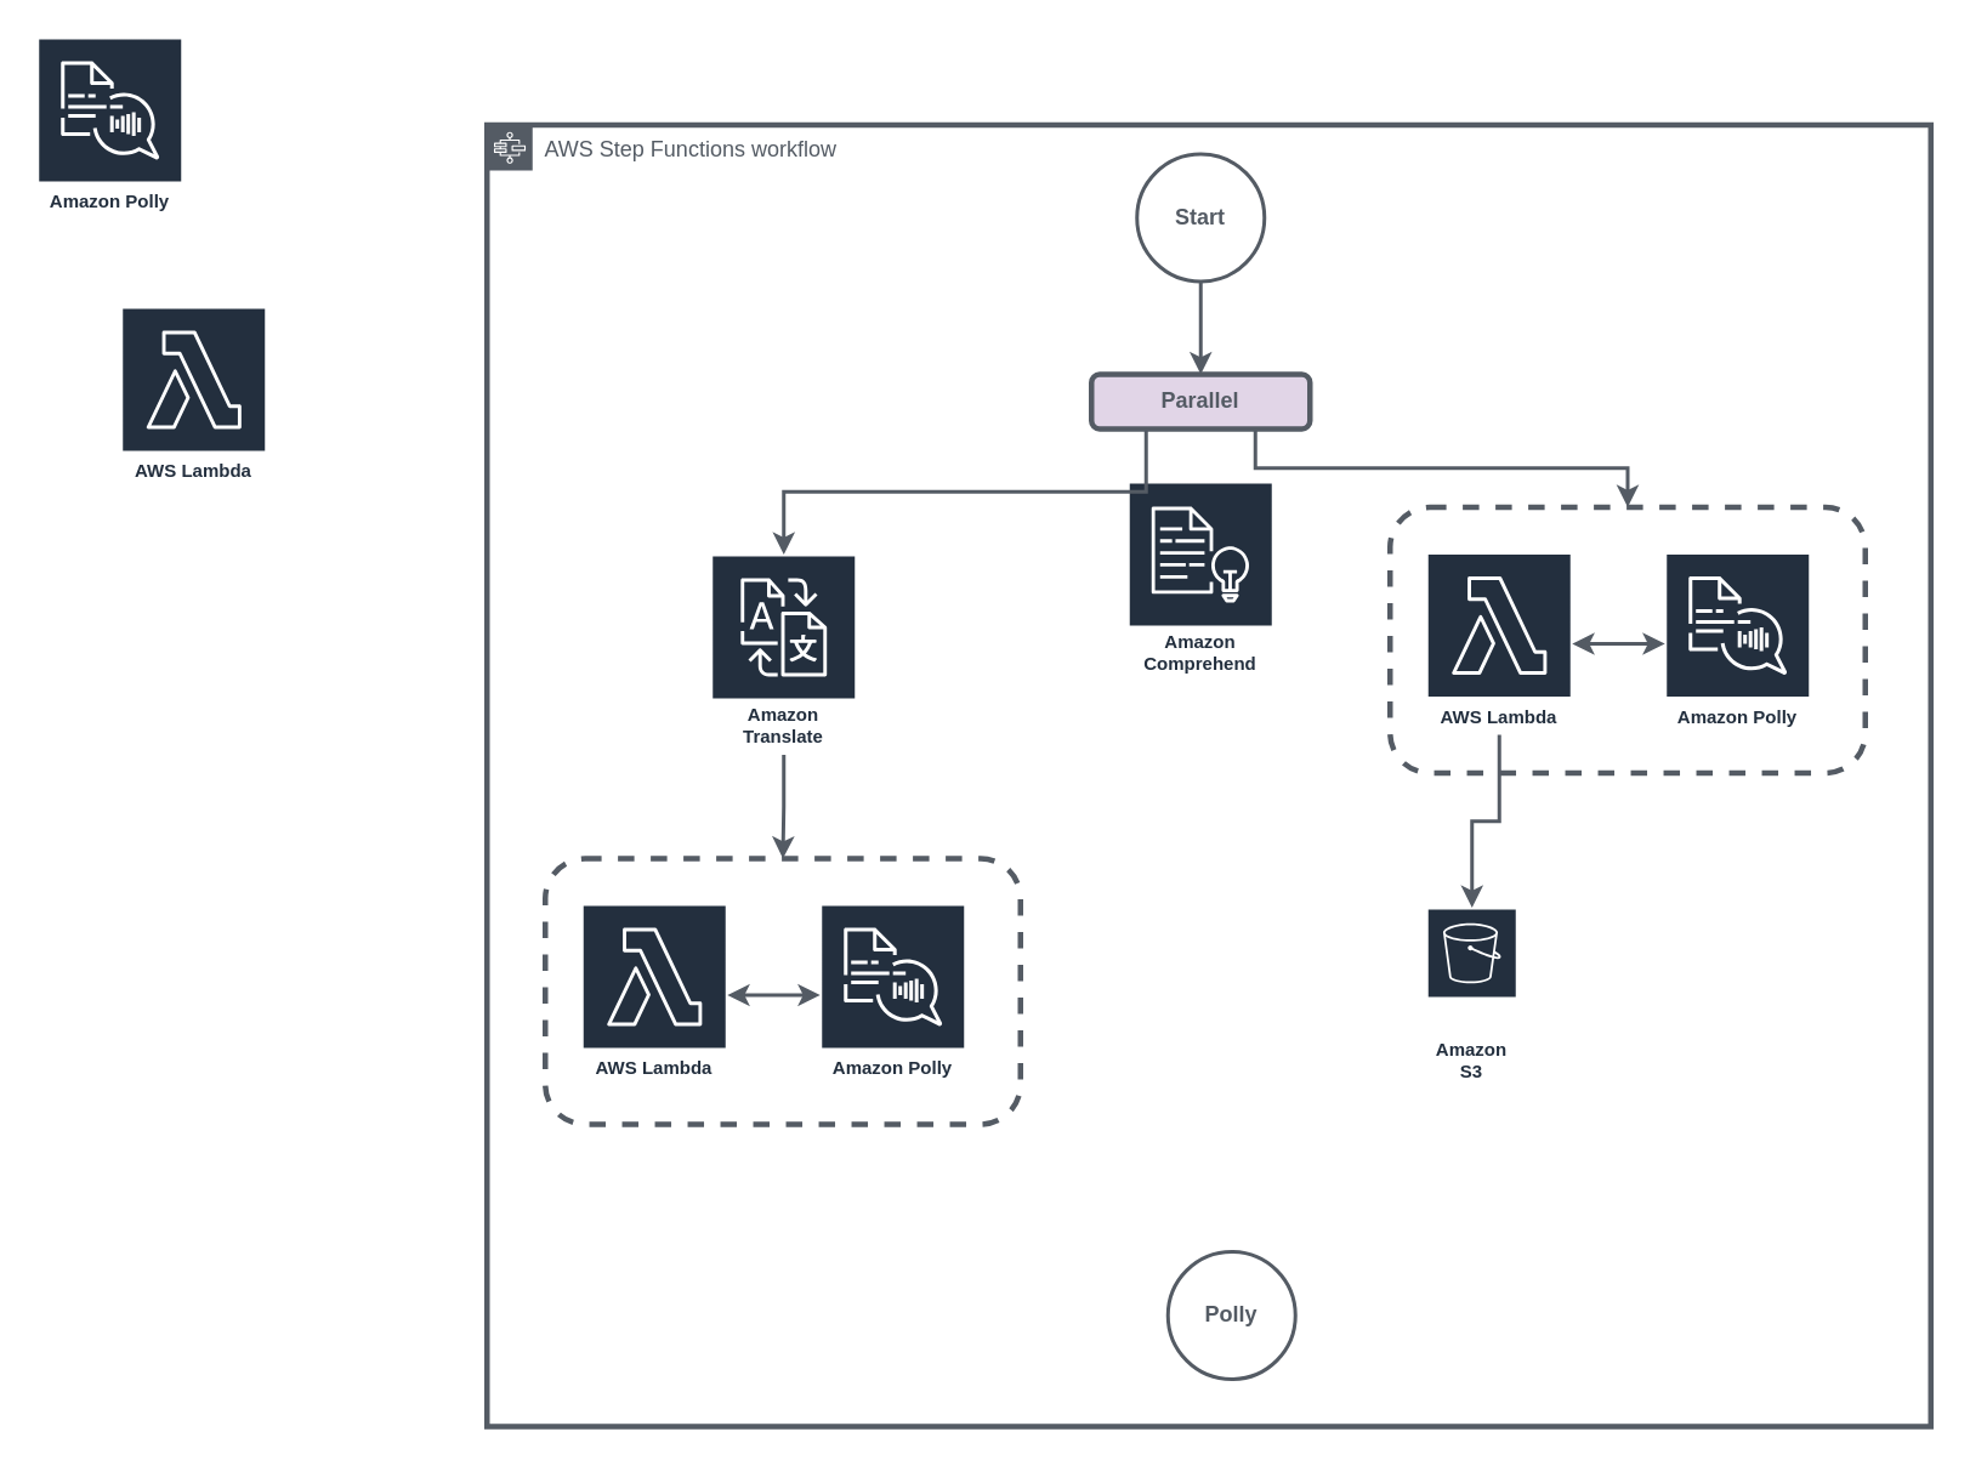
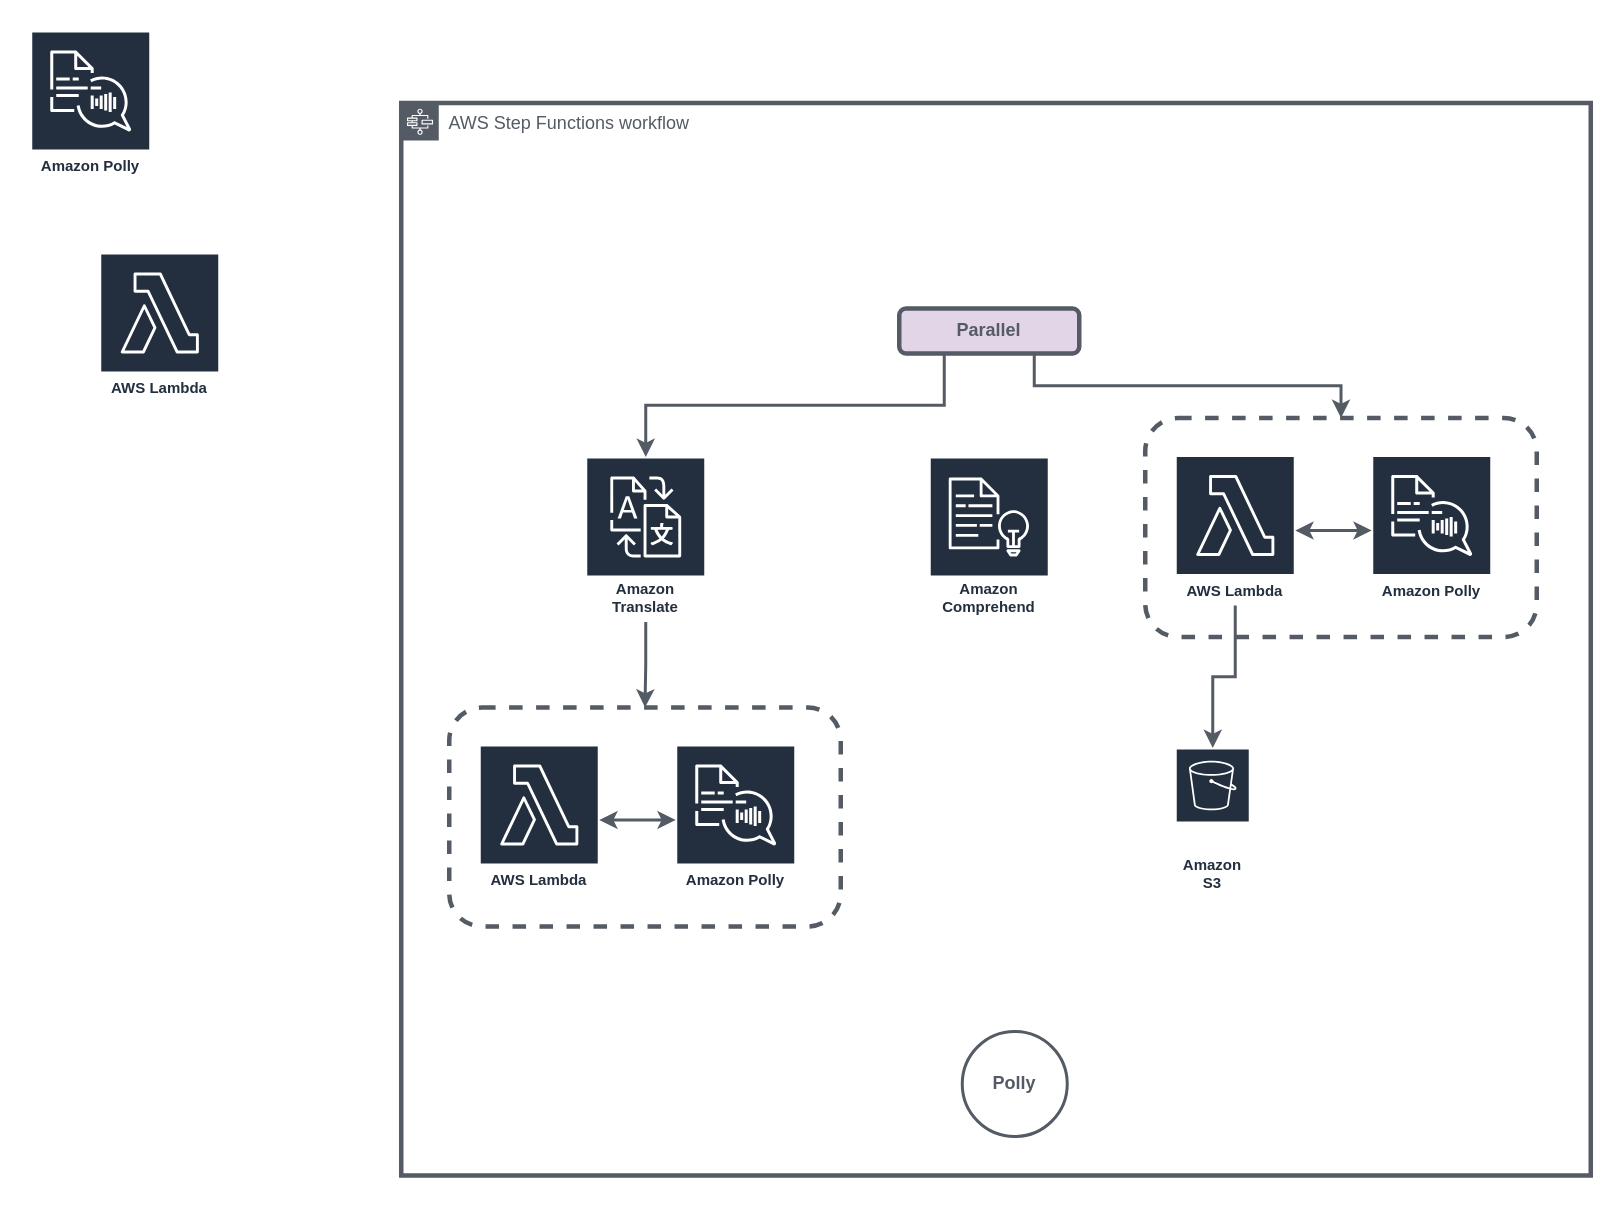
  <mxCell id="0" />
  <mxCell id="1" parent="0" />
  <mxCell id="2" value="AWS Step Functions workflow" style="sketch=0;outlineConnect=0;gradientColor=none;html=1;whiteSpace=wrap;fontSize=12;fontStyle=0;shape=mxgraph.aws4.group;grIcon=mxgraph.aws4.group_aws_step_functions_workflow;strokeColor=#545B64;fillColor=none;verticalAlign=top;align=left;spacingLeft=30;fontColor=#545B64;dashed=0;strokeWidth=3;" parent="1" vertex="1"><mxGeometry x="267" y="68" width="793" height="715" as="geometry" /></mxCell>
  <mxCell id="3" value="AWS Lambda" style="sketch=0;outlineConnect=0;fontColor=#232F3E;gradientColor=none;strokeColor=#ffffff;fillColor=#232F3E;dashed=0;verticalLabelPosition=middle;verticalAlign=bottom;align=center;html=1;whiteSpace=wrap;fontSize=10;fontStyle=1;spacing=3;shape=mxgraph.aws4.productIcon;prIcon=mxgraph.aws4.lambda;" parent="1" vertex="1"><mxGeometry x="66" y="168" width="80" height="100" as="geometry" /></mxCell>
- <mxCell id="4" value="Amazon Comprehend" style="sketch=0;outlineConnect=0;fontColor=#232F3E;gradientColor=none;strokeColor=#ffffff;fillColor=#232F3E;dashed=0;verticalLabelPosition=middle;verticalAlign=bottom;align=center;html=1;whiteSpace=wrap;fontSize=10;fontStyle=1;spacing=3;shape=mxgraph.aws4.productIcon;prIcon=mxgraph.aws4.comprehend;" parent="1" vertex="1"><mxGeometry x="619" y="264" width="80" height="110" as="geometry" /></mxCell>
+ <mxCell id="4" value="Amazon Comprehend" style="sketch=0;outlineConnect=0;fontColor=#232F3E;gradientColor=none;strokeColor=#ffffff;fillColor=#232F3E;dashed=0;verticalLabelPosition=middle;verticalAlign=bottom;align=center;html=1;whiteSpace=wrap;fontSize=10;fontStyle=1;spacing=3;shape=mxgraph.aws4.productIcon;prIcon=mxgraph.aws4.comprehend;" parent="1" vertex="1"><mxGeometry x="619" y="304" width="80" height="110" as="geometry" /></mxCell>
  <mxCell id="5" value="Amazon Polly" style="sketch=0;outlineConnect=0;fontColor=#232F3E;gradientColor=none;strokeColor=#ffffff;fillColor=#232F3E;dashed=0;verticalLabelPosition=middle;verticalAlign=bottom;align=center;html=1;whiteSpace=wrap;fontSize=10;fontStyle=1;spacing=3;shape=mxgraph.aws4.productIcon;prIcon=mxgraph.aws4.polly;" parent="1" vertex="1"><mxGeometry x="20" y="20" width="80" height="100" as="geometry" /></mxCell>
  <mxCell id="6" style="edgeStyle=orthogonalEdgeStyle;rounded=0;orthogonalLoop=1;jettySize=auto;html=1;fontColor=#545B64;startArrow=none;startFill=0;strokeColor=#545B64;strokeWidth=2;" parent="1" source="7" target="22" edge="1"><mxGeometry relative="1" as="geometry" /></mxCell>
  <mxCell id="7" value="Amazon Translate" style="sketch=0;outlineConnect=0;fontColor=#232F3E;gradientColor=none;strokeColor=#ffffff;fillColor=#232F3E;dashed=0;verticalLabelPosition=middle;verticalAlign=bottom;align=center;html=1;whiteSpace=wrap;fontSize=10;fontStyle=1;spacing=3;shape=mxgraph.aws4.productIcon;prIcon=mxgraph.aws4.translate;" parent="1" vertex="1"><mxGeometry x="390" y="304" width="80" height="110" as="geometry" /></mxCell>
  <mxCell id="8" value="Amazon S3" style="sketch=0;outlineConnect=0;fontColor=#232F3E;gradientColor=none;strokeColor=#ffffff;fillColor=#232F3E;dashed=0;verticalLabelPosition=middle;verticalAlign=bottom;align=center;html=1;whiteSpace=wrap;fontSize=10;fontStyle=1;spacing=3;shape=mxgraph.aws4.productIcon;prIcon=mxgraph.aws4.s3;" parent="1" vertex="1"><mxGeometry x="783" y="498" width="50" height="100" as="geometry" /></mxCell>
- <mxCell id="9" style="edgeStyle=orthogonalEdgeStyle;rounded=0;orthogonalLoop=1;jettySize=auto;html=1;fontColor=#545B64;strokeWidth=2;strokeColor=#545B64;" parent="1" source="10" target="14" edge="1"><mxGeometry relative="1" as="geometry" /></mxCell>
- <mxCell id="10" value="Start" style="strokeWidth=2;html=1;shape=mxgraph.flowchart.start_2;whiteSpace=wrap;strokeColor=#545B64;fontColor=#545B64;fontStyle=1" parent="1" vertex="1"><mxGeometry x="624" y="84" width="70" height="70" as="geometry" /></mxCell>
  <mxCell id="11" value="Polly" style="strokeWidth=2;html=1;shape=mxgraph.flowchart.start_2;whiteSpace=wrap;strokeColor=#545B64;fontColor=#545B64;fontStyle=1" parent="1" vertex="1"><mxGeometry x="641" y="687" width="70" height="70" as="geometry" /></mxCell>
  <mxCell id="12" style="edgeStyle=orthogonalEdgeStyle;rounded=0;orthogonalLoop=1;jettySize=auto;html=1;exitX=0.75;exitY=1;exitDx=0;exitDy=0;entryX=0.5;entryY=0;entryDx=0;entryDy=0;fontColor=#545B64;startArrow=none;startFill=0;strokeColor=#545B64;strokeWidth=2;" parent="1" source="14" target="16" edge="1"><mxGeometry relative="1" as="geometry" /></mxCell>
  <mxCell id="13" style="edgeStyle=orthogonalEdgeStyle;rounded=0;orthogonalLoop=1;jettySize=auto;html=1;exitX=0.25;exitY=1;exitDx=0;exitDy=0;fontColor=#545B64;startArrow=none;startFill=0;strokeColor=#545B64;strokeWidth=2;" parent="1" source="14" target="7" edge="1"><mxGeometry relative="1" as="geometry" /></mxCell>
  <mxCell id="14" value="Parallel" style="rounded=1;whiteSpace=wrap;html=1;fontColor=#545B64;strokeColor=#545B64;strokeWidth=3;fontStyle=1;fillColor=#e1d5e7;" parent="1" vertex="1"><mxGeometry x="599" y="205" width="120" height="30" as="geometry" /></mxCell>
  <mxCell id="15" value="" style="group" parent="1" vertex="1" connectable="0"><mxGeometry x="763" y="278" width="261" height="146" as="geometry" /></mxCell>
  <mxCell id="16" value="" style="rounded=1;whiteSpace=wrap;html=1;fontColor=#545B64;strokeColor=#545B64;strokeWidth=3;dashed=1;fillColor=none;" parent="15" vertex="1"><mxGeometry width="261" height="146" as="geometry" /></mxCell>
  <mxCell id="17" value="AWS Lambda" style="sketch=0;outlineConnect=0;fontColor=#232F3E;gradientColor=none;strokeColor=#ffffff;fillColor=#232F3E;dashed=0;verticalLabelPosition=middle;verticalAlign=bottom;align=center;html=1;whiteSpace=wrap;fontSize=10;fontStyle=1;spacing=3;shape=mxgraph.aws4.productIcon;prIcon=mxgraph.aws4.lambda;" parent="15" vertex="1"><mxGeometry x="20" y="25" width="80" height="100" as="geometry" /></mxCell>
  <mxCell id="18" value="Amazon Polly" style="sketch=0;outlineConnect=0;fontColor=#232F3E;gradientColor=none;strokeColor=#ffffff;fillColor=#232F3E;dashed=0;verticalLabelPosition=middle;verticalAlign=bottom;align=center;html=1;whiteSpace=wrap;fontSize=10;fontStyle=1;spacing=3;shape=mxgraph.aws4.productIcon;prIcon=mxgraph.aws4.polly;" parent="15" vertex="1"><mxGeometry x="151" y="25" width="80" height="100" as="geometry" /></mxCell>
  <mxCell id="19" style="edgeStyle=orthogonalEdgeStyle;rounded=0;orthogonalLoop=1;jettySize=auto;html=1;fontColor=#545B64;strokeWidth=2;startArrow=classic;startFill=1;strokeColor=#545B64;" parent="15" source="17" target="18" edge="1"><mxGeometry relative="1" as="geometry" /></mxCell>
  <mxCell id="20" style="edgeStyle=orthogonalEdgeStyle;rounded=0;orthogonalLoop=1;jettySize=auto;html=1;fontColor=#545B64;startArrow=none;startFill=0;strokeColor=#545B64;strokeWidth=2;" parent="1" source="17" target="8" edge="1"><mxGeometry relative="1" as="geometry" /></mxCell>
  <mxCell id="21" value="" style="group" parent="1" vertex="1" connectable="0"><mxGeometry x="299" y="471" width="261" height="146" as="geometry" /></mxCell>
  <mxCell id="22" value="" style="rounded=1;whiteSpace=wrap;html=1;fontColor=#545B64;strokeColor=#545B64;strokeWidth=3;dashed=1;fillColor=none;" parent="21" vertex="1"><mxGeometry width="261" height="146" as="geometry" /></mxCell>
  <mxCell id="23" value="AWS Lambda" style="sketch=0;outlineConnect=0;fontColor=#232F3E;gradientColor=none;strokeColor=#ffffff;fillColor=#232F3E;dashed=0;verticalLabelPosition=middle;verticalAlign=bottom;align=center;html=1;whiteSpace=wrap;fontSize=10;fontStyle=1;spacing=3;shape=mxgraph.aws4.productIcon;prIcon=mxgraph.aws4.lambda;" parent="21" vertex="1"><mxGeometry x="20" y="25" width="80" height="100" as="geometry" /></mxCell>
  <mxCell id="24" value="Amazon Polly" style="sketch=0;outlineConnect=0;fontColor=#232F3E;gradientColor=none;strokeColor=#ffffff;fillColor=#232F3E;dashed=0;verticalLabelPosition=middle;verticalAlign=bottom;align=center;html=1;whiteSpace=wrap;fontSize=10;fontStyle=1;spacing=3;shape=mxgraph.aws4.productIcon;prIcon=mxgraph.aws4.polly;" parent="21" vertex="1"><mxGeometry x="151" y="25" width="80" height="100" as="geometry" /></mxCell>
  <mxCell id="25" style="edgeStyle=orthogonalEdgeStyle;rounded=0;orthogonalLoop=1;jettySize=auto;html=1;fontColor=#545B64;strokeWidth=2;startArrow=classic;startFill=1;strokeColor=#545B64;" parent="21" source="23" target="24" edge="1"><mxGeometry relative="1" as="geometry" /></mxCell>
